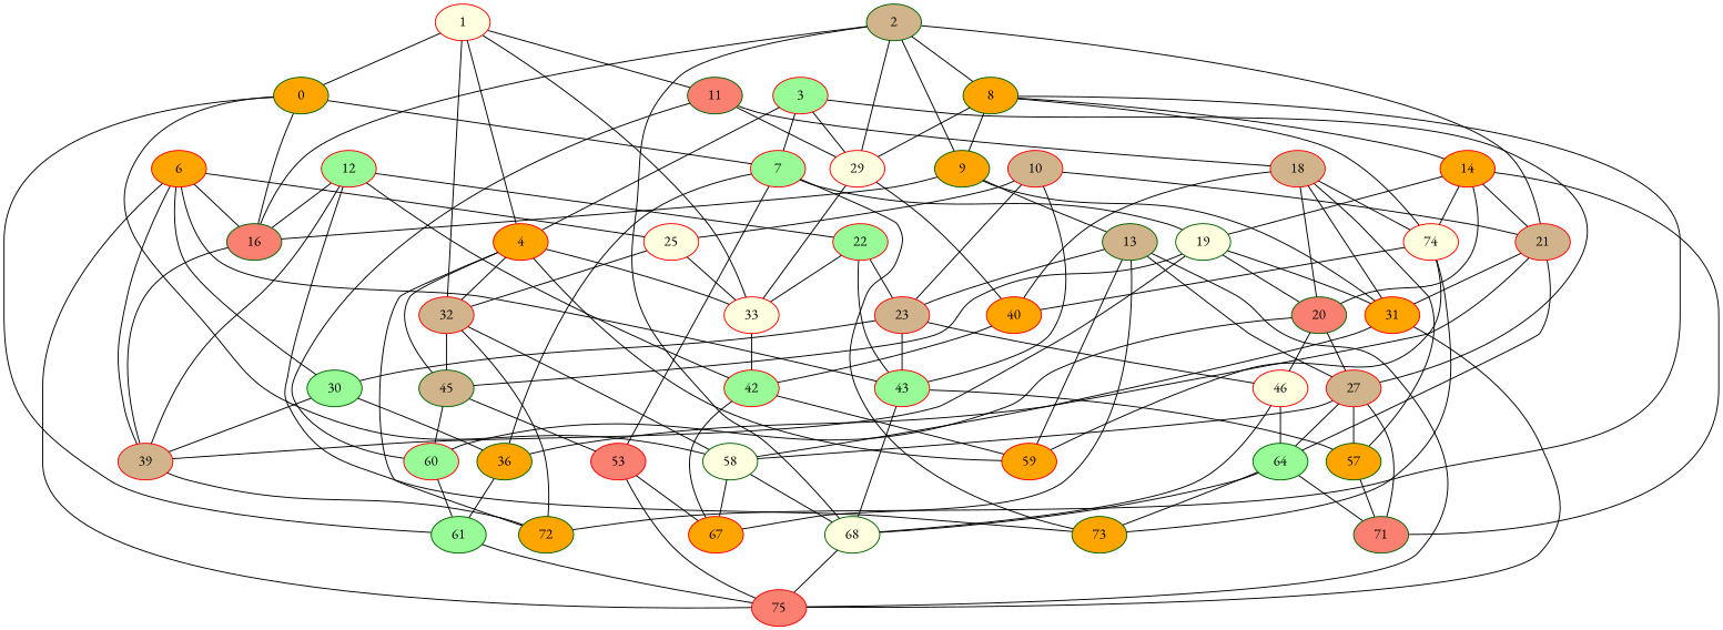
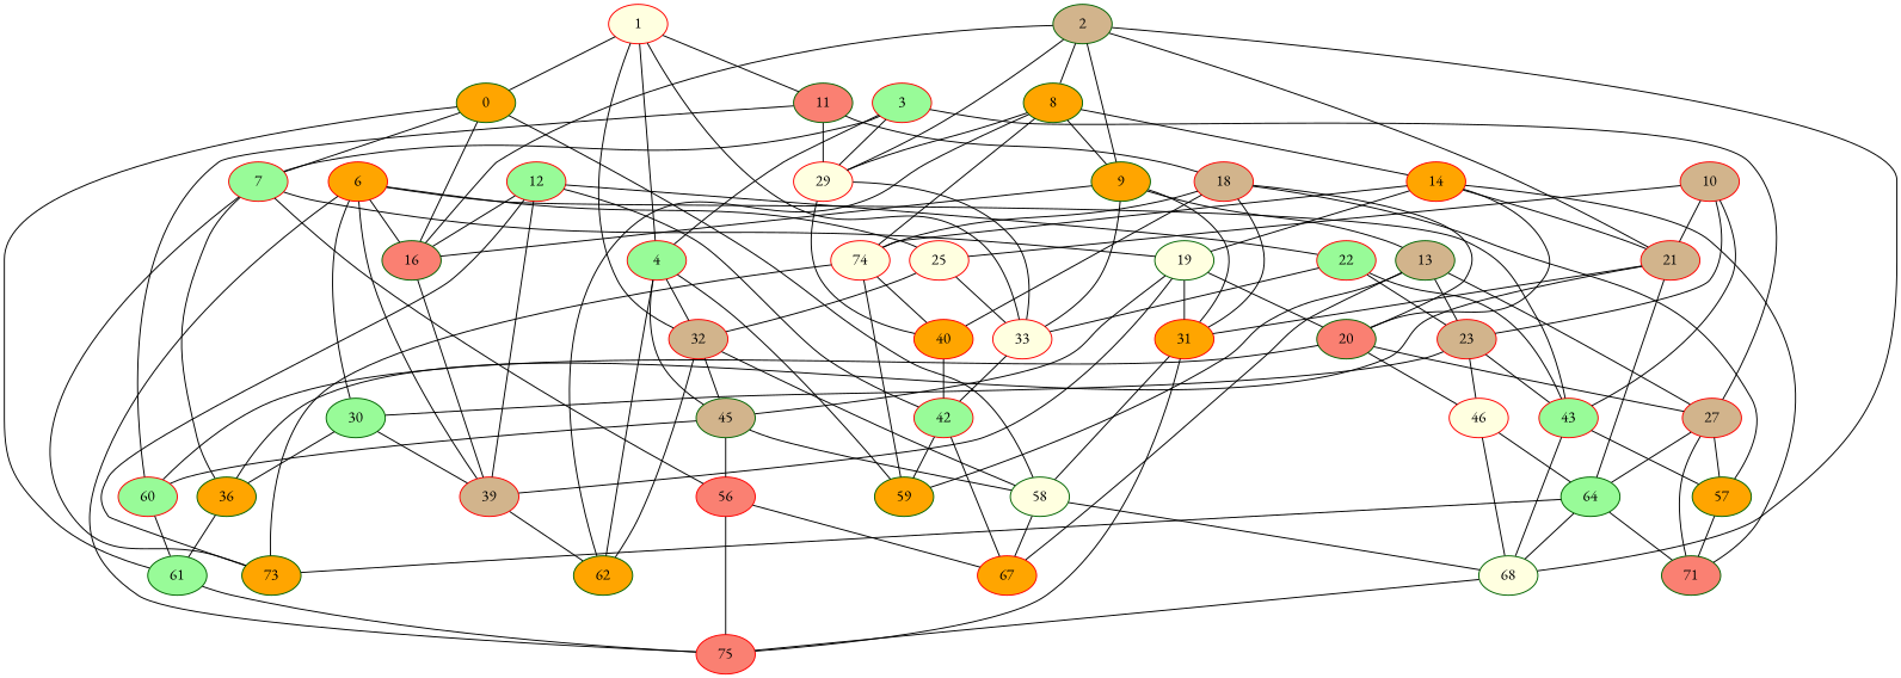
  graph {
    fontname="EB Garamond"
    node [color=red fillcolor=orange fontname="EB Garamond" style=filled]
    edge [fontname="EB Garamond"]
    1 [fillcolor=lightyellow super="+41"]
-   4 [super="+74"]
+   4 [fillcolor=palegreen super="+74"]
    n3 [color=darkgreen label=0 super="+28"]
    11 [color=darkgreen fillcolor=salmon]
    32 [fillcolor=tan super="+61"]
    33 [fillcolor=lightyellow super="+79"]
    45 [color=darkgreen fillcolor=tan super="+53"]
-   59
-   62 [color=darkgreen label=72]
+   59 [color=darkgreen]
+   62 [color=darkgreen]
    16 [color=darkgreen fillcolor=salmon super="+55"]
    7 [fillcolor=palegreen super="+15"]
    58 [color=darkgreen fillcolor=lightyellow super="+70"]
    n13 [color=darkgreen fillcolor=palegreen label=61]
    29 [fillcolor=lightyellow super="+44"]
    18 [fillcolor=tan super="+50"]
    60 [fillcolor=palegreen]
    42 [fillcolor=palegreen super="+77"]
    2 [color=darkgreen fillcolor=tan super="+72"]
    8 [color=darkgreen super="+35"]
    9 [color=darkgreen super="+24"]
    21 [fillcolor=tan super="+26"]
    68 [color=darkgreen fillcolor=lightyellow super="+76"]
    14 [super="+69"]
    n24 [fillcolor=lightyellow label=74 super="+48"]
    13 [color=darkgreen fillcolor=tan super="+17"]
    31 [super="+49"]
    39 [fillcolor=tan super="+52"]
    36 [color=darkgreen]
    64 [color=darkgreen fillcolor=palegreen super="+66"]
    40
    75 [fillcolor=salmon super="+78"]
    3 [fillcolor=palegreen]
    27 [fillcolor=tan super="+38"]
    19 [color=darkgreen fillcolor=lightyellow super="+80"]
-   56 [fillcolor=salmon label=53]
+   56 [fillcolor=salmon]
    73 [color=darkgreen]
    71 [color=darkgreen fillcolor=salmon]
    57 [color=darkgreen]
    67
    6 [super="+47"]
    25 [fillcolor=lightyellow]
    30 [color=darkgreen fillcolor=palegreen]
    43 [fillcolor=palegreen super="+54"]
    20 [color=darkgreen fillcolor=salmon super="+37"]
    23 [fillcolor=tan super="+51"]
    10 [fillcolor=tan]
    46 [fillcolor=lightyellow]
    12 [fillcolor=palegreen super="+63"]
    22 [fillcolor=palegreen]
    1 -- 4
    1 -- n3 [weight=2]
    1 -- 11
    1 -- 32
    1 -- 33
    4 -- 32
    4 -- 45
    4 -- 59
    4 -- 62
    n3 -- 16
    n3 -- 7
    n3 -- 58
    n3 -- n13
    11 -- 29
    11 -- 18
    11 -- 60
    32 -- 45
    32 -- 62
    32 -- 58
    33 -- 42
-   27 -- 58
+   45 -- 58
    45 -- 60
    45 -- 56
    16 -- 39
    7 -- 36
    7 -- 19
    7 -- 56
    7 -- 73
    58 -- 68
    58 -- 67
    n13 -- 75
    29 -- 33
    29 -- 40
    18 -- n24
    18 -- 31
    18 -- 40
    18 -- 57
    18 -- 20
    60 -- n13
    42 -- 59
    42 -- 67
    2 -- 16
    2 -- 29
    2 -- 8
    2 -- 9
    2 -- 21
    2 -- 68
    8 -- 62
    8 -- 29
    8 -- 9
    8 -- 14
    8 -- n24
-   4 -- 33
+   9 -- 33
    9 -- 16
    9 -- 13
    9 -- 31
    21 -- 31
    21 -- 36
    21 -- 64
    68 -- 75
    14 -- 21
    14 -- n24
    14 -- 19
    14 -- 71
    14 -- 20
    n24 -- 59
    n24 -- 40
    n24 -- 73
    13 -- 59
-   13 -- 75
    13 -- 27
    13 -- 67
    13 -- 23
    31 -- 58
    31 -- 75
    39 -- 62
    36 -- n13
    64 -- 68
    64 -- 73
    64 -- 71
    40 -- 42
    3 -- 4
    3 -- 7
    3 -- 29
    3 -- 27
    27 -- 64
    27 -- 71
    27 -- 57
    19 -- 45
    19 -- 31
    19 -- 39
    19 -- 20
    56 -- 75
    56 -- 67
    57 -- 71
    6 -- 16
    6 -- 39
    6 -- 75
    6 -- 25
    6 -- 30
    6 -- 43
    25 -- 32
    25 -- 33
    30 -- 39
    30 -- 36
    43 -- 68
    43 -- 57
    20 -- 60
    20 -- 27
    20 -- 46
    23 -- 30
    23 -- 43
    23 -- 46
    10 -- 21
    10 -- 25
    10 -- 43
    10 -- 23
    46 -- 68
    46 -- 64
    12 -- 16
    12 -- 42 [weight=2]
    12 -- 39
    12 -- 73
    12 -- 22
    22 -- 33
    22 -- 43
    22 -- 23
  }
